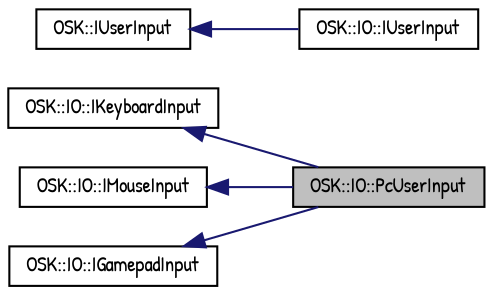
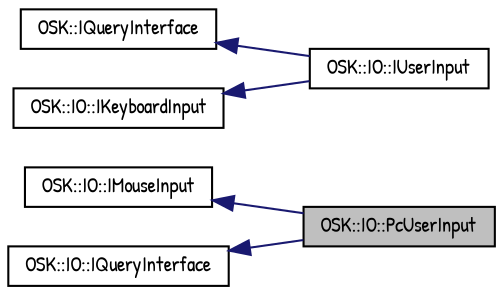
  digraph {
    fontname="Patrick Hand"
    rankdir=LR
    node [color=black fillcolor=white fontname="Patrick Hand" fontsize=10 shape=record style=filled]
    edge [color=midnightblue dir=back fontname="Patrick Hand" fontsize=10 labelfontname=Helvetica labelfontsize=10 style=solid]
    n1 [fillcolor=grey75 fontcolor=black height=0.2 label="OSK::IO::PcUserInput" width=0.4]
    n2 [height=0.2 label="OSK::IO::IUserInput" width=0.4]
-   n3 [height=0.2 label="OSK::IUserInput" width=0.4]
+   n3 [height=0.2 label="OSK::IQueryInterface" width=0.4]
    n4 [height=0.2 label="OSK::IO::IKeyboardInput" width=0.4]
    n5 [height=0.2 label="OSK::IO::IMouseInput" width=0.4]
-   n6 [height=0.2 label="OSK::IO::IGamepadInput" width=0.4]
+   n6 [height=0.2 label="OSK::IO::IQueryInterface" width=0.4]
    n3 -> n2
-   n4 -> n1
+   n4 -> n2
    n5 -> n1
    n6 -> n1
  }
